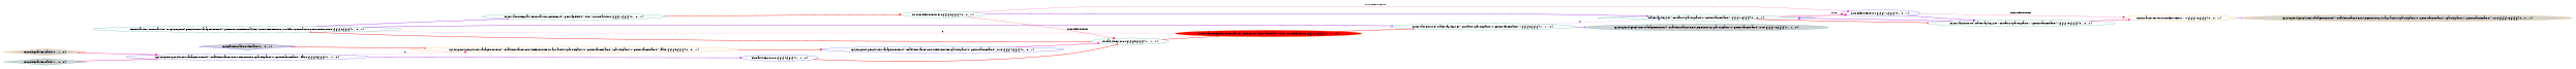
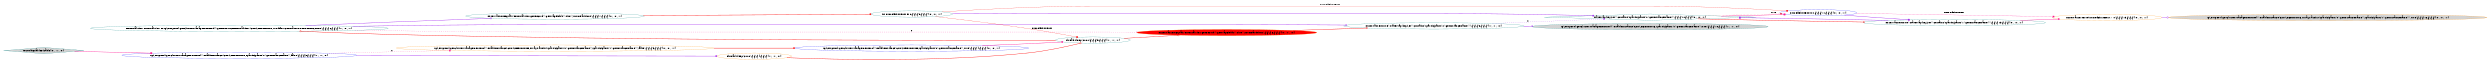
  digraph {
    rankdir=LR
    node [color=teal fillcolor=white shape=ellipse style=filled]
    edge [arrowhead=odot color=red style=bold]
    n1 [label="ExternalView externalView = _gSetupTool.getClusterManagementTool().getResourceExternalView(CLUSTER_NAME,WorkflowGenerator.DEFAULT_TGT_DB)@@@6@@@['1', '0', '1']"]
    n2 [color=darkorange fillcolor=red label="Assert.assertEquals(externalView.getRecord().getMapFields().size(),_numPartitions)@@@6@@@['0', '1', '0']"]
    n3 [label="Assert.assertEquals(externalView.getRecord().getMapFields().size(),_numParitions)@@@7@@@['0', '0', '1']"]
    n4 [label="Assert.assertTrue(!stateMap.keySet().contains(_participants(0(.getInstanceName()))@@@8@@@['1', '1', '0']"]
    n5 [label="int numOfFirstHost = 0@@@8@@@['0', '0', '1']"]
    n6 [label="stateMap.keySet().contains(_participants(0(.getInstanceName())@@@10@@@['0', '0', '1']" shape=diamond]
    n7 [fillcolor=lightgray label="_gSetupTool.getClusterManagementTool().enableInstance(CLUSTER_NAME,_participants(0(.getInstanceName(),true)@@@10@@@['1', '1', '0']"]
-   n8 [color=darkorange fillcolor=lightgray label="testOldEnableDisable['0', '1', '0']" shape=diamond]
+   n8 [fillcolor=lightgray label="testOldEnableDisable['0', '1', '0']" shape=diamond]
    n9 [color=blue label="_gSetupTool.getClusterManagementTool().enableInstance(CLUSTER_NAME,_participants(0(.getInstanceName(),false)@@@3@@@['1', '1', '0']"]
    n10 [color=darkorange label="_gSetupTool.getClusterManagementTool().enableInstance(CLUSTER_NAME,Arrays.asList(_participants(0(.getInstanceName(),_participants(1(.getInstanceName()),false)@@@3@@@['0', '0', '1']"]
-   n11 [color=blue label="Thread.sleep(2000)@@@4@@@['1', '1', '0']"]
+   n11 [color=darkorange label="Thread.sleep(2000)@@@4@@@['1', '1', '0']"]
    n12 [label="Assert.assertTrue(!stateMap.keySet().contains(_participants(1(.getInstanceName()))@@@13@@@['0', '0', '1']"]
    n13 [color=darkorange label="Assert.assertTrue(numOfFirstHost > 0)@@@15@@@['0', '0', '1']"]
    n14 [color=darkorange fillcolor=lightgray label="_gSetupTool.getClusterManagementTool().enableInstance(CLUSTER_NAME,Arrays.asList(_participants(0(.getInstanceName(),_participants(1(.getInstanceName()),true)@@@16@@@['0', '0', '1']"]
    n15 [color=blue label="numOfFirstHost++@@@11@@@['0', '0', '1']"]
    n16 [label="Thread.sleep(2000)@@@5@@@['1', '1', '1']"]
    n17 [color=blue label="_gSetupTool.getClusterManagementTool().enableInstance(CLUSTER_NAME,_participants(0(.getInstanceName(),true)@@@4@@@['0', '0', '1']"]
-   n18 [fillcolor=lightgray label="testOldEnableDisable['1', '0', '0']" shape=diamond]
-   n19 [color=blue fillcolor=lightgray label="testBatchDisableOldEnable['0', '0', '1']" shape=diamond]
    n1 -> n2 [color=deeppink label=0 style=dashed]
    n1 -> n3 [color=purple]
    n1 -> n4 [color=purple]
    n2 -> n4
    n3 -> n5 [arrowhead=dot]
    n4 -> n6 [arrowhead=dot color=purple label=0 style=dashed]
    n4 -> n7 [color=purple]
    n5 -> n6 [arrowhead=dot color=purple]
-   n5 -> n15 [arrowhead=box color=deeppink label=numOfFirstHost style=solid]
+   n5 -> n15 [arrowhead=box label=numOfFirstHost style=solid]
    n5 -> n16 [arrowhead=box label=numOfFirstHost style=solid]
    n6 -> n12
    n6 -> n15 [arrowhead=dot label=true style=dotted]
    n6 -> n15 [arrowhead=box color=deeppink]
    n8 -> n9 [arrowhead=box color=deeppink]
    n9 -> n10 [arrowhead=box color=deeppink label=0 style=dashed]
    n9 -> n11 [arrowhead=dot color=purple]
    n10 -> n17 [arrowhead=dot]
    n11 -> n16
    n12 -> n6 [arrowhead=box color=purple]
    n12 -> n13 [arrowhead=dot color=deeppink]
    n13 -> n14 [color=purple]
    n15 -> n12 [arrowhead=box color=purple]
    n15 -> n13 [arrowhead=box color=deeppink label=numOfFirstHost style=solid]
    n16 -> n1
    n16 -> n2
    n17 -> n16 [arrowhead=dot color=deeppink]
-   n18 -> n9 [color=deeppink]
-   n19 -> n10
  }
